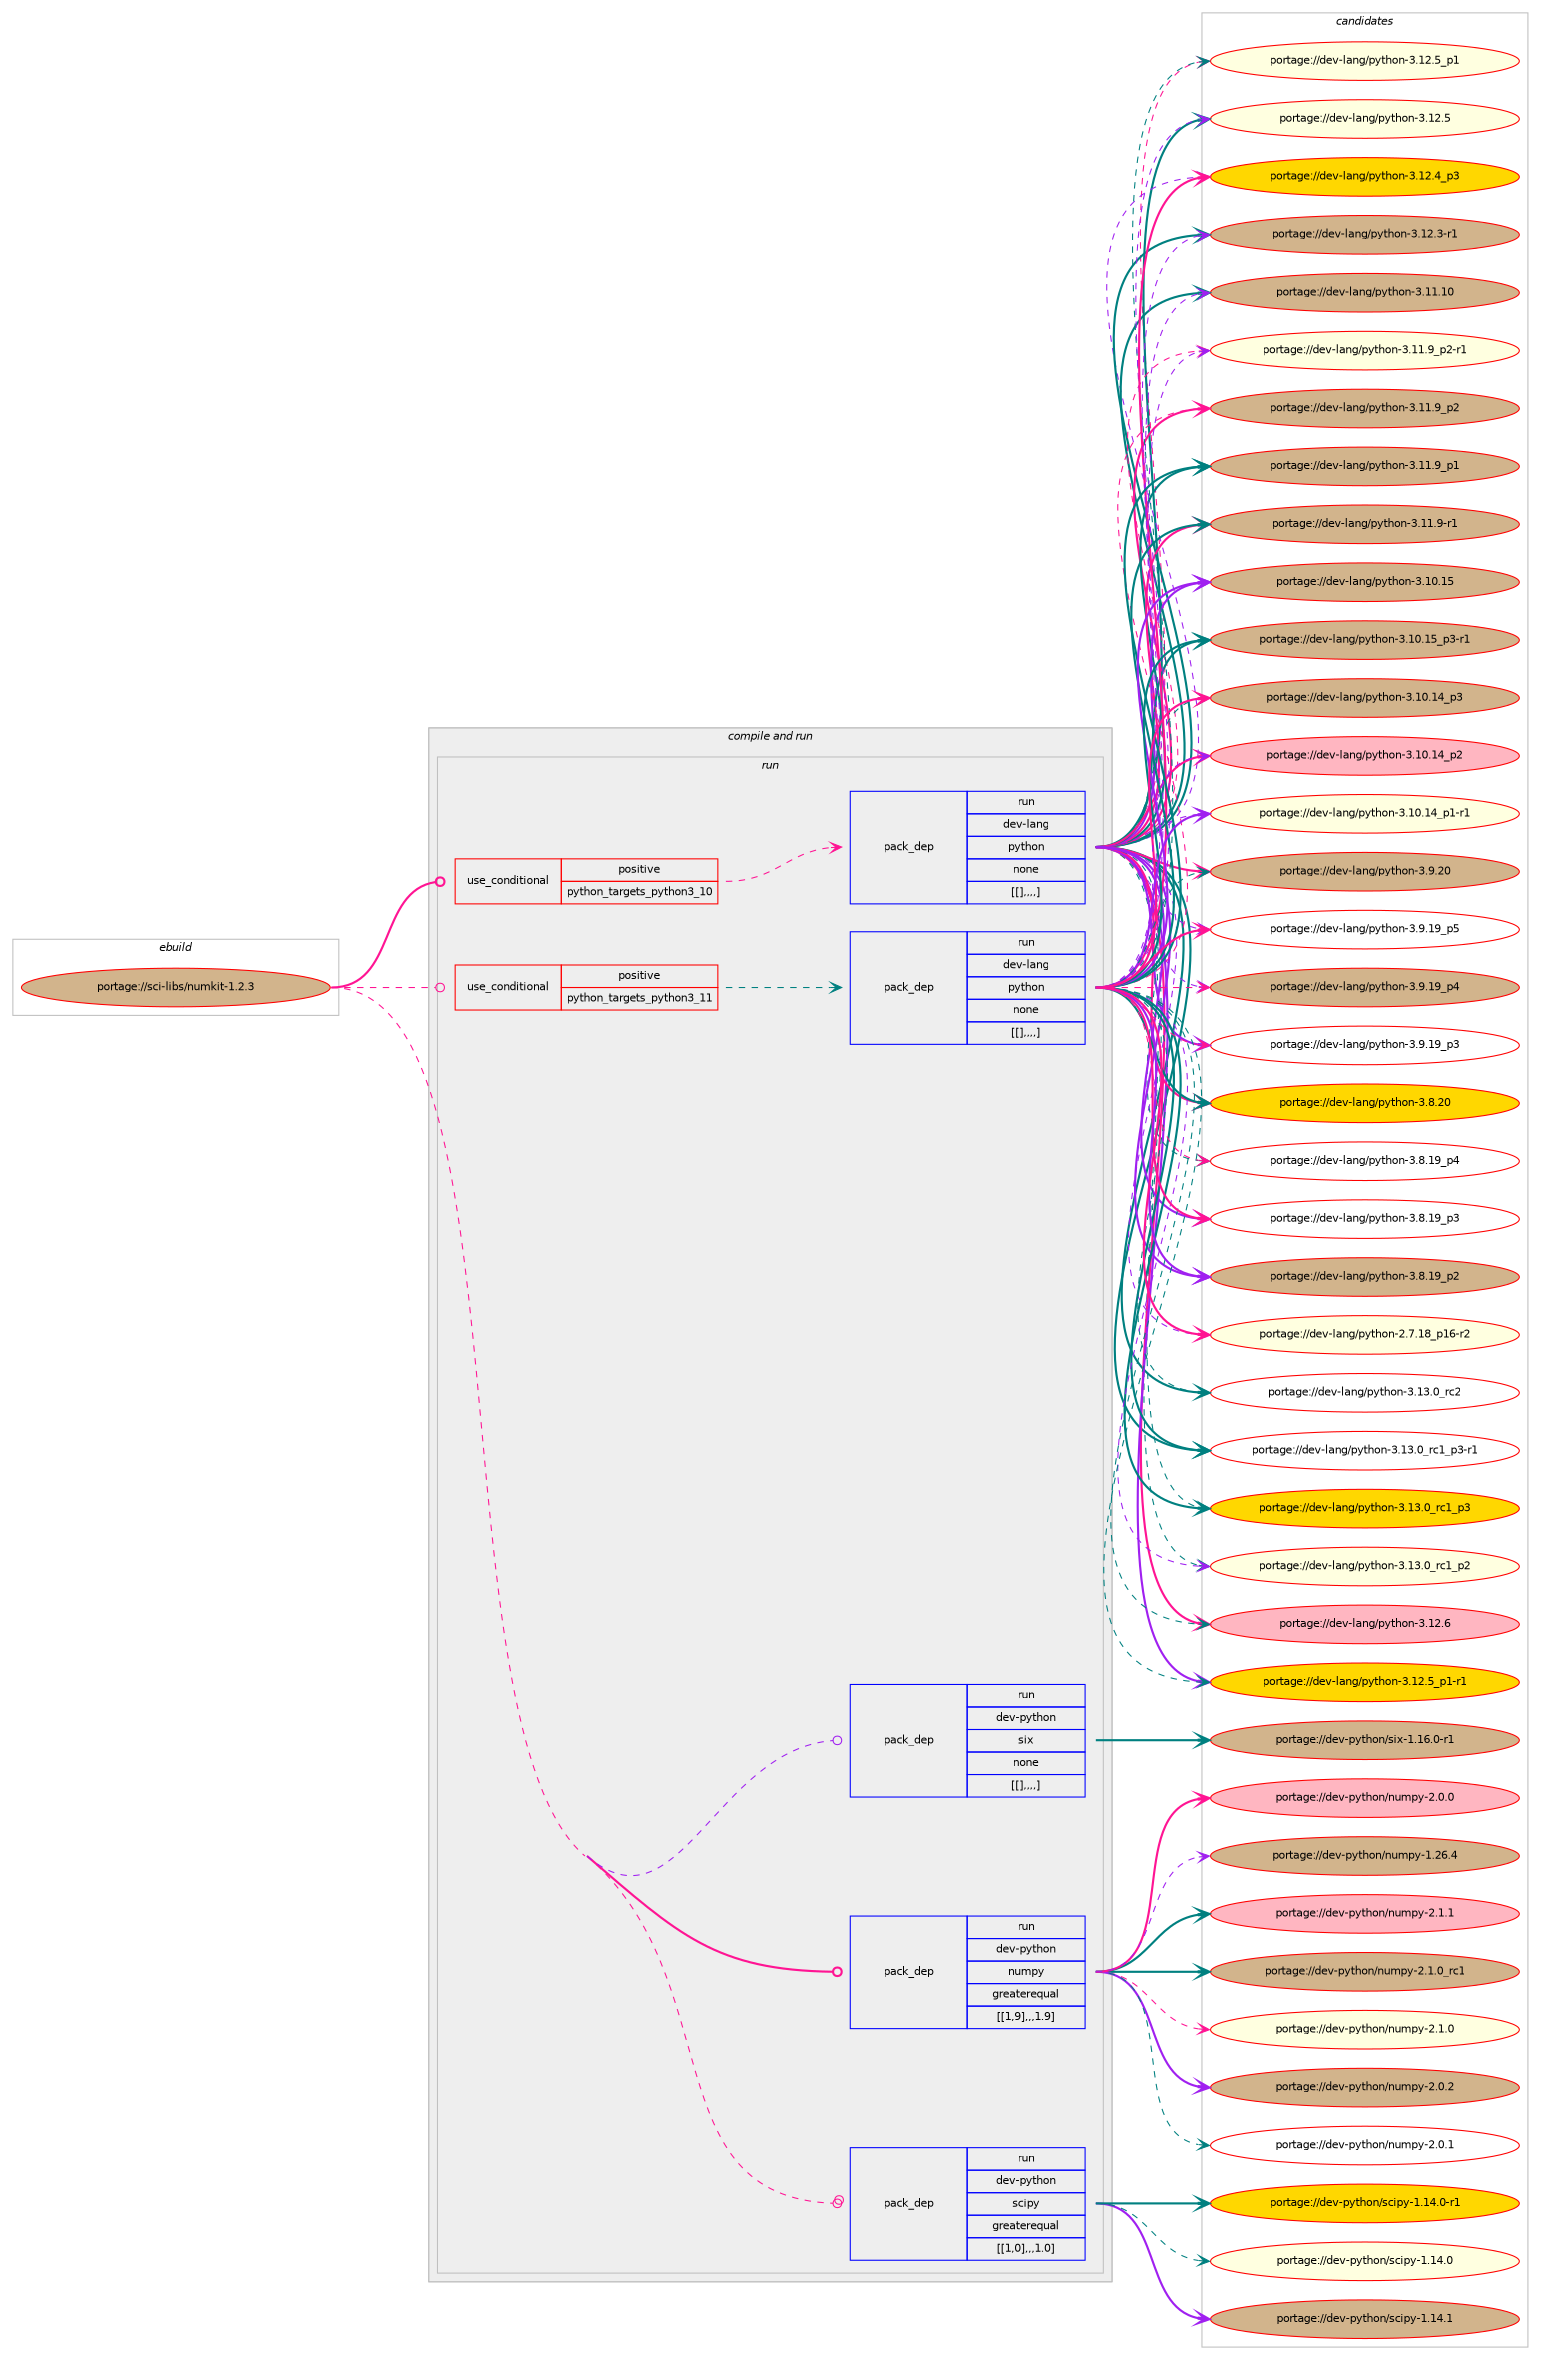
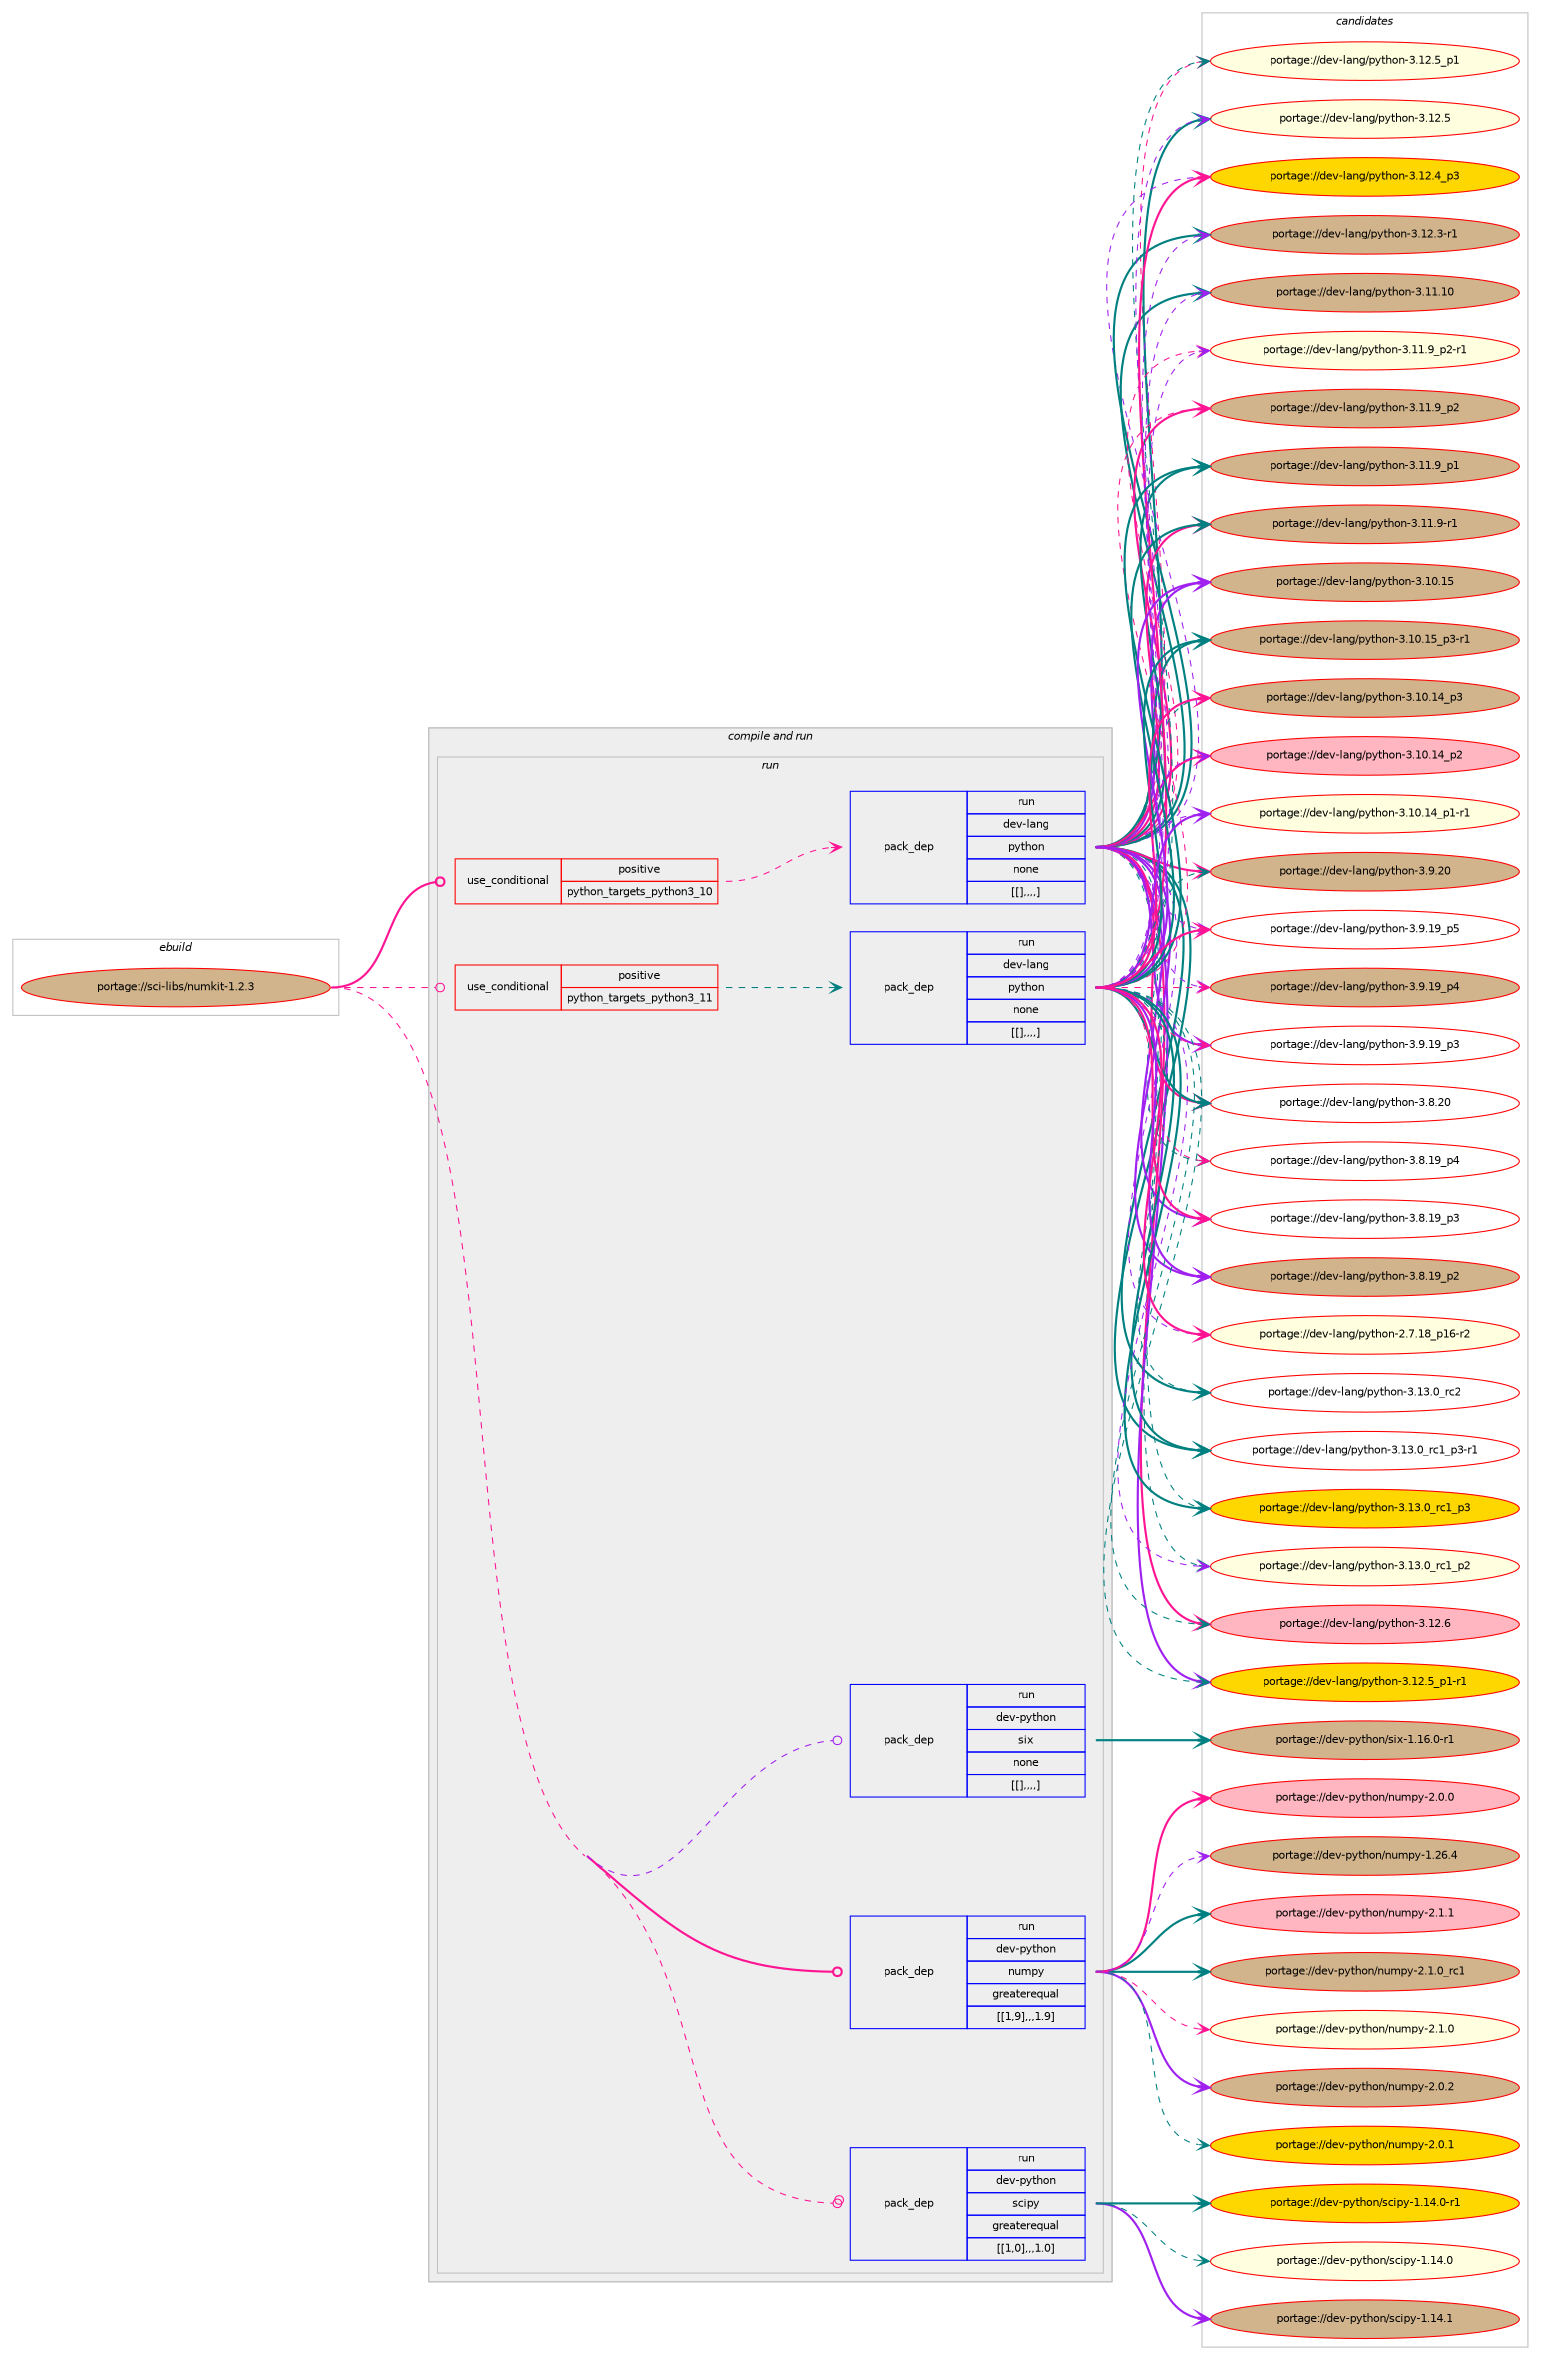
  digraph {
    compound=true
    concentrate=true
    fontname=Helvetica
    fontsize=10
    newrank=true
    rankdir=LR
    ranksep=1.5
    node [color=red fillcolor=tan fontname=Helvetica fontsize=10 style=filled]
    edge [arrowhead=vee color=teal headport=w style=bold tailport=e weight=100]
    n1 [label="portage://sci-libs/numkit-1.2.3" width=4]
    n2 [color=blue label=<<TABLE BORDER="0" CELLBORDER="1" CELLSPACING="0" CELLPADDING="4" WIDTH="220"><TR><TD ROWSPAN="6" CELLPADDING="30">pack_dep</TD></TR><TR><TD WIDTH="110">run</TD></TR><TR><TD>dev-lang</TD></TR><TR><TD>python</TD></TR><TR><TD>none</TD></TR><TR><TD>[[],,,,]</TD></TR></TABLE>> shape=none fillcolor="" style=""]
    n3 [label=<<TABLE BORDER="0" CELLBORDER="1" CELLSPACING="0" CELLPADDING="4"><TR><TD ROWSPAN="3" CELLPADDING="10">use_conditional</TD></TR><TR><TD>positive</TD></TR><TR><TD>python_targets_python3_10</TD></TR></TABLE>> shape=none fillcolor="" style=""]
    n4 [color=blue label=<<TABLE BORDER="0" CELLBORDER="1" CELLSPACING="0" CELLPADDING="4" WIDTH="220"><TR><TD ROWSPAN="6" CELLPADDING="30">pack_dep</TD></TR><TR><TD WIDTH="110">run</TD></TR><TR><TD>dev-lang</TD></TR><TR><TD>python</TD></TR><TR><TD>none</TD></TR><TR><TD>[[],,,,]</TD></TR></TABLE>> shape=none fillcolor="" style=""]
    n5 [label=<<TABLE BORDER="0" CELLBORDER="1" CELLSPACING="0" CELLPADDING="4"><TR><TD ROWSPAN="3" CELLPADDING="10">use_conditional</TD></TR><TR><TD>positive</TD></TR><TR><TD>python_targets_python3_11</TD></TR></TABLE>> shape=none fillcolor="" style=""]
    n6 [color=blue label=<<TABLE BORDER="0" CELLBORDER="1" CELLSPACING="0" CELLPADDING="4" WIDTH="220"><TR><TD ROWSPAN="6" CELLPADDING="30">pack_dep</TD></TR><TR><TD WIDTH="110">run</TD></TR><TR><TD>dev-python</TD></TR><TR><TD>numpy</TD></TR><TR><TD>greaterequal</TD></TR><TR><TD>[[1,9],,,1.9]</TD></TR></TABLE>> shape=none fillcolor="" style=""]
    n7 [color=blue label=<<TABLE BORDER="0" CELLBORDER="1" CELLSPACING="0" CELLPADDING="4" WIDTH="220"><TR><TD ROWSPAN="6" CELLPADDING="30">pack_dep</TD></TR><TR><TD WIDTH="110">run</TD></TR><TR><TD>dev-python</TD></TR><TR><TD>scipy</TD></TR><TR><TD>greaterequal</TD></TR><TR><TD>[[1,0],,,1.0]</TD></TR></TABLE>> shape=none fillcolor="" style=""]
    n8 [color=blue label=<<TABLE BORDER="0" CELLBORDER="1" CELLSPACING="0" CELLPADDING="4" WIDTH="220"><TR><TD ROWSPAN="6" CELLPADDING="30">pack_dep</TD></TR><TR><TD WIDTH="110">run</TD></TR><TR><TD>dev-python</TD></TR><TR><TD>six</TD></TR><TR><TD>none</TD></TR><TR><TD>[[],,,,]</TD></TR></TABLE>> shape=none fillcolor="" style=""]
    n9 [fillcolor=white label="portage://dev-lang/python-3.13.0_rc2" width=4]
    n10 [fillcolor=white label="portage://dev-lang/python-3.13.0_rc1_p3-r1" width=4]
    n11 [fillcolor=gold label="portage://dev-lang/python-3.13.0_rc1_p3" width=4]
    n12 [fillcolor=lightyellow label="portage://dev-lang/python-3.13.0_rc1_p2" width=4]
    n13 [fillcolor=lightpink label="portage://dev-lang/python-3.12.6" width=4]
    n14 [fillcolor=gold label="portage://dev-lang/python-3.12.5_p1-r1" width=4]
    n15 [fillcolor=lightyellow label="portage://dev-lang/python-3.12.5_p1" width=4]
    n16 [fillcolor=lightyellow label="portage://dev-lang/python-3.12.5" width=4]
    n17 [fillcolor=gold label="portage://dev-lang/python-3.12.4_p3" width=4]
    n18 [label="portage://dev-lang/python-3.12.3-r1" width=4]
    n19 [label="portage://dev-lang/python-3.11.10" width=4]
    n20 [fillcolor=lightyellow label="portage://dev-lang/python-3.11.9_p2-r1" width=4]
    n21 [label="portage://dev-lang/python-3.11.9_p2" width=4]
    n22 [label="portage://dev-lang/python-3.11.9_p1" width=4]
    n23 [label="portage://dev-lang/python-3.11.9-r1" width=4]
    n24 [label="portage://dev-lang/python-3.10.15" width=4]
    n25 [label="portage://dev-lang/python-3.10.15_p3-r1" width=4]
    n26 [label="portage://dev-lang/python-3.10.14_p3" width=4]
    n27 [fillcolor=lightpink label="portage://dev-lang/python-3.10.14_p2" width=4]
    n28 [fillcolor=lightyellow label="portage://dev-lang/python-3.10.14_p1-r1" width=4]
    n29 [label="portage://dev-lang/python-3.9.20" width=4]
    n30 [fillcolor=white label="portage://dev-lang/python-3.9.19_p5" width=4]
    n31 [label="portage://dev-lang/python-3.9.19_p4" width=4]
    n32 [fillcolor=white label="portage://dev-lang/python-3.9.19_p3" width=4]
-   n33 [fillcolor=gold label="portage://dev-lang/python-3.8.20" width=4]
+   n33 [fillcolor=white label="portage://dev-lang/python-3.8.20" width=4]
    n34 [fillcolor=white label="portage://dev-lang/python-3.8.19_p4" width=4]
    n35 [fillcolor=white label="portage://dev-lang/python-3.8.19_p3" width=4]
    n36 [label="portage://dev-lang/python-3.8.19_p2" width=4]
    n37 [fillcolor=lightyellow label="portage://dev-lang/python-2.7.18_p16-r2" width=4]
    n38 [fillcolor=lightpink label="portage://dev-python/numpy-2.1.1" width=4]
    n39 [label="portage://dev-python/numpy-2.1.0_rc1" width=4]
    n40 [fillcolor=lightyellow label="portage://dev-python/numpy-2.1.0" width=4]
    n41 [label="portage://dev-python/numpy-2.0.2" width=4]
-   n42 [fillcolor=white label="portage://dev-python/numpy-2.0.1" width=4]
+   n42 [fillcolor=gold label="portage://dev-python/numpy-2.0.1" width=4]
    n43 [fillcolor=lightpink label="portage://dev-python/numpy-2.0.0" width=4]
    n44 [label="portage://dev-python/numpy-1.26.4" width=4]
    n45 [label="portage://dev-python/scipy-1.14.1" width=4]
    n46 [fillcolor=gold label="portage://dev-python/scipy-1.14.0-r1" width=4]
    n47 [fillcolor=lightyellow label="portage://dev-python/scipy-1.14.0" width=4]
    n48 [label="portage://dev-python/six-1.16.0-r1" width=4]
    subgraph cluster_1 {
      color=gray
      label=<<i>ebuild</i>>
      n1
    }
    subgraph cluster_2 {
      color=gray
      label=<<i>dependencies</i>>
      subgraph cluster_3 {
        color=gray
        fillcolor="#eeeeee"
        label=<<i>compile</i>>
        style=filled
      }
      subgraph cluster_4 {
        color=gray
        fillcolor="#eeeeee"
        label=<<i>compile and run</i>>
        style=filled
      }
      subgraph cluster_5 {
        color=gray
        fillcolor="#eeeeee"
        label=<<i>run</i>>
        style=filled
        subgraph sub_6 {
          color=gray
          fillcolor="#eeeeee"
          label=<<i>run</i>>
          style=filled
          n5
          subgraph sub_7 {
            color=gray
            fillcolor="#eeeeee"
            label=<<i>run</i>>
            style=filled
            n4
          }
        }
        subgraph sub_8 {
          color=gray
          fillcolor="#eeeeee"
          label=<<i>run</i>>
          style=filled
          n3
          subgraph sub_9 {
            color=gray
            fillcolor="#eeeeee"
            label=<<i>run</i>>
            style=filled
            n2
          }
        }
        subgraph sub_10 {
          color=gray
          fillcolor="#eeeeee"
          label=<<i>run</i>>
          style=filled
          n6
        }
        subgraph sub_11 {
          color=gray
          fillcolor="#eeeeee"
          label=<<i>run</i>>
          style=filled
          n7
        }
        subgraph sub_12 {
          color=gray
          fillcolor="#eeeeee"
          label=<<i>run</i>>
          style=filled
          n8
        }
      }
    }
    subgraph cluster_13 {
      color=gray
      label=<<i>candidates</i>>
      rank=same
      subgraph sub_14 {
        color=black
        label=<<i>candidates</i>>
        nodesep=1
        rank=same
        n9
        n10
        n11
        n12
        n13
        n14
        n15
        n16
        n17
        n18
        n19
        n20
        n21
        n22
        n23
        n24
        n25
        n26
        n27
        n28
        n29
        n30
        n31
        n32
        n33
        n34
        n35
        n36
        n37
      }
      subgraph sub_15 {
        color=black
        label=<<i>candidates</i>>
        nodesep=1
        rank=same
        n9
        n10
        n11
        n12
        n13
        n14
        n15
        n16
        n17
        n18
        n19
        n20
        n21
        n22
        n23
        n24
        n25
        n26
        n27
        n28
        n29
        n30
        n31
        n32
        n33
        n34
        n35
        n36
        n37
      }
      subgraph sub_16 {
        color=black
        label=<<i>candidates</i>>
        nodesep=1
        rank=same
        n38
        n39
        n40
        n41
        n42
        n43
        n44
      }
      subgraph sub_17 {
        color=black
        label=<<i>candidates</i>>
        nodesep=1
        rank=same
        n45
        n46
        n47
      }
      subgraph sub_18 {
        color=black
        label=<<i>candidates</i>>
        nodesep=1
        rank=same
        n48
      }
    }
    n1 -> n3 [arrowhead=odot color=deeppink weight=20]
    n1 -> n5 [arrowhead=odot color=deeppink style=dashed weight=20]
    n1 -> n6 [arrowhead=odot color=deeppink weight=20]
    n1 -> n7 [arrowhead=odot color=deeppink style=dashed weight=20]
    n1 -> n8 [arrowhead=odot color=purple style=dashed weight=20]
    n2 -> n9
    n2 -> n10
    n2 -> n11 [style=dashed]
    n2 -> n12 [style=dashed]
    n2 -> n13 [color=deeppink]
    n2 -> n14 [color=purple]
    n2 -> n15 [color=deeppink style=dashed]
    n2 -> n16
    n2 -> n17 [color=purple style=dashed]
    n2 -> n18
    n2 -> n19
    n2 -> n20 [color=deeppink style=dashed]
    n2 -> n21 [color=deeppink]
    n2 -> n22
    n2 -> n23 [color=deeppink]
    n2 -> n24 [color=purple]
    n2 -> n25
    n2 -> n26 [style=dashed]
    n2 -> n27 [color=deeppink]
    n2 -> n28 [color=purple style=dashed]
    n2 -> n29 [color=deeppink]
    n2 -> n30 [color=purple style=dashed]
    n2 -> n31 [color=purple style=dashed]
    n2 -> n32 [color=purple]
    n2 -> n33 [color=deeppink]
    n2 -> n34 [style=dashed]
    n2 -> n35 [color=purple]
    n2 -> n36 [color=purple]
    n2 -> n37 [color=purple style=dashed]
    n3 -> n2 [color=deeppink style=dashed weight=20]
    n4 -> n9 [style=dashed]
    n4 -> n10
    n4 -> n11
    n4 -> n12 [color=purple style=dashed]
    n4 -> n13 [style=dashed]
    n4 -> n14 [style=dashed]
    n4 -> n15 [style=dashed]
    n4 -> n16 [color=purple style=dashed]
    n4 -> n17 [color=deeppink]
    n4 -> n18 [color=purple style=dashed]
    n4 -> n19 [color=purple style=dashed]
    n4 -> n20 [color=purple style=dashed]
    n4 -> n21 [color=deeppink style=dashed]
    n4 -> n22
    n4 -> n23
    n4 -> n24 [color=purple]
    n4 -> n25
    n4 -> n26 [color=deeppink]
    n4 -> n27 [color=purple style=dashed]
    n4 -> n28 [color=purple]
    n4 -> n29 [style=dashed]
    n4 -> n30 [color=deeppink]
    n4 -> n31 [color=deeppink style=dashed]
    n4 -> n32 [color=deeppink style=dashed]
    n4 -> n33
    n4 -> n34 [color=deeppink style=dashed]
    n4 -> n35 [color=deeppink]
    n4 -> n36 [color=purple]
    n4 -> n37 [color=deeppink]
    n5 -> n4 [style=dashed weight=20]
    n6 -> n38
    n6 -> n39
    n6 -> n40 [color=deeppink style=dashed]
    n6 -> n41 [color=purple]
    n6 -> n42 [style=dashed]
    n6 -> n43 [color=deeppink]
    n6 -> n44 [color=purple style=dashed]
    n7 -> n45 [color=purple]
    n7 -> n46
    n7 -> n47 [style=dashed]
    n8 -> n48
  }
